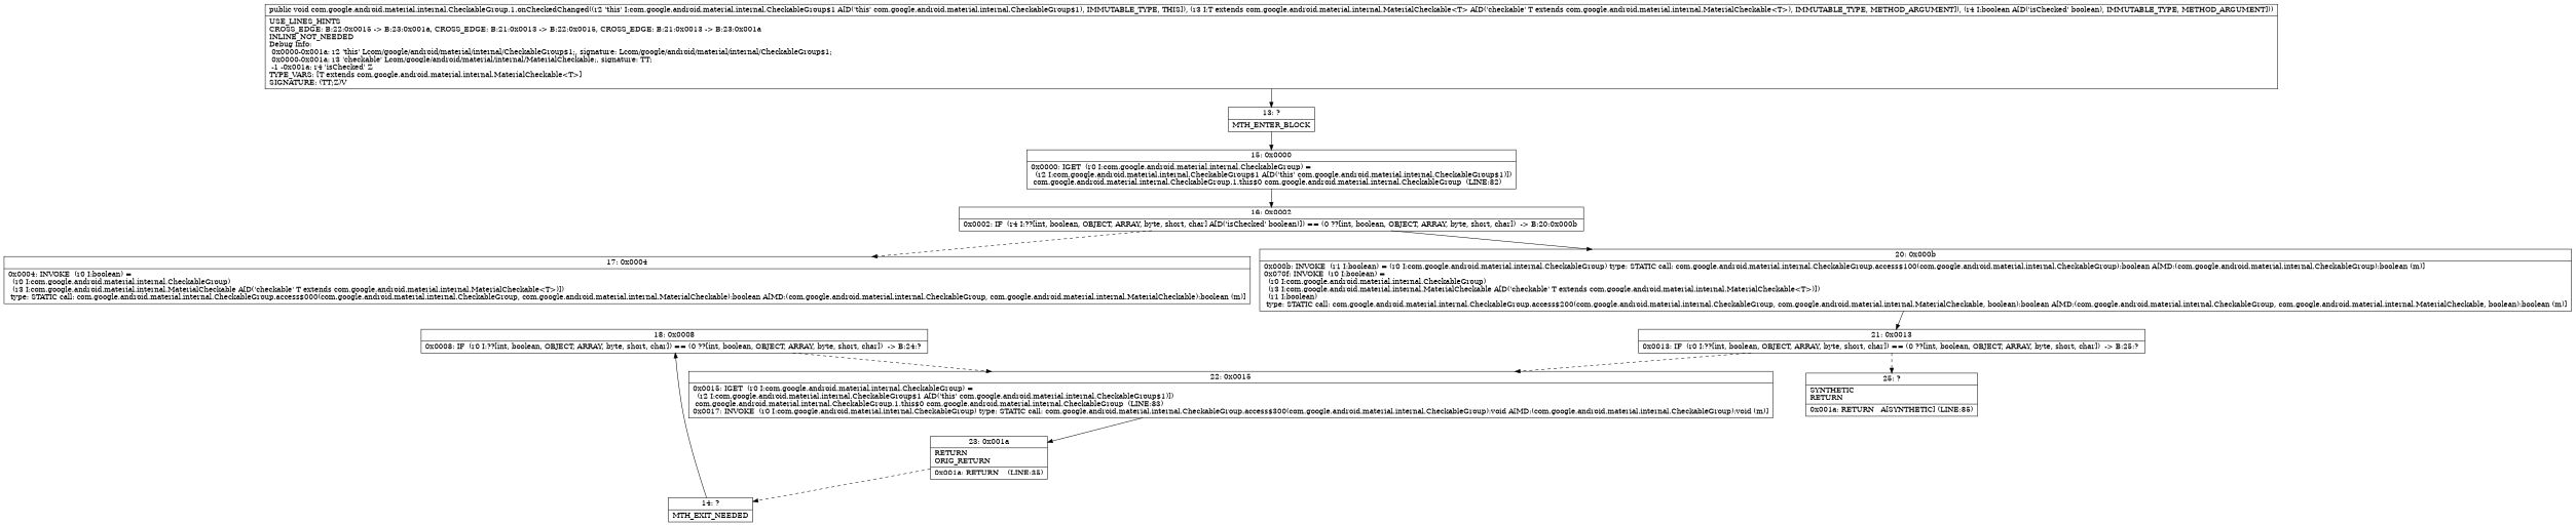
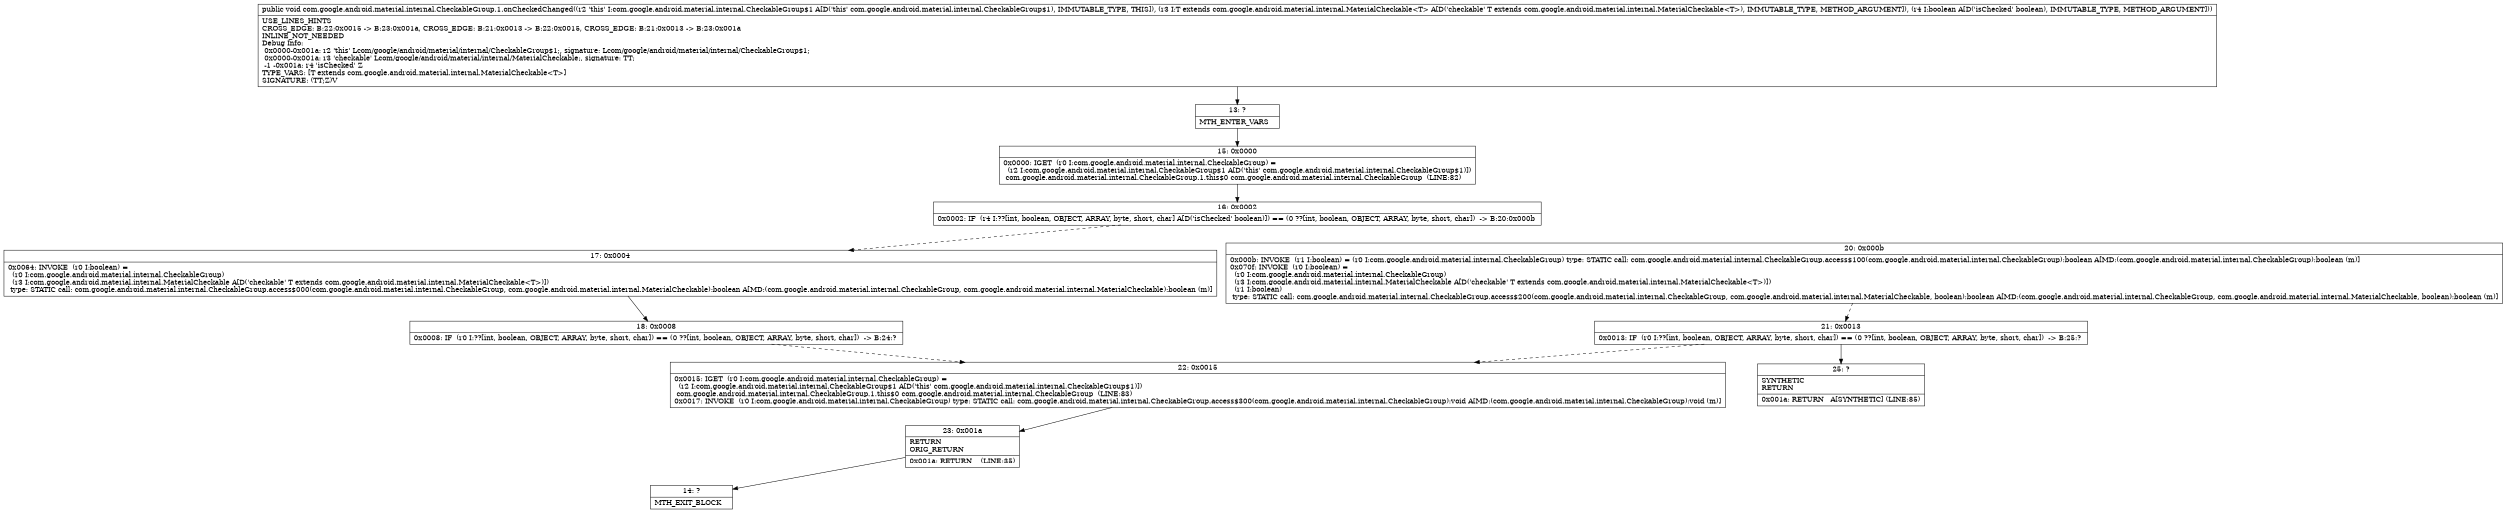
  digraph {
    node [shape=record]
-   n1 [label="{13\:\ ?|MTH_ENTER_BLOCK\l}"]
+   n1 [label="{13\:\ ?|MTH_ENTER_VARS\l}"]
    n2 [label="{15\:\ 0x0000|0x0000: IGET  (r0 I:com.google.android.material.internal.CheckableGroup) = \l  (r2 I:com.google.android.material.internal.CheckableGroup$1 A[D('this' com.google.android.material.internal.CheckableGroup$1)])\l com.google.android.material.internal.CheckableGroup.1.this$0 com.google.android.material.internal.CheckableGroup  (LINE:82)\l}"]
    n3 [label="{16\:\ 0x0002|0x0002: IF  (r4 I:??[int, boolean, OBJECT, ARRAY, byte, short, char] A[D('isChecked' boolean)]) == (0 ??[int, boolean, OBJECT, ARRAY, byte, short, char])  \-\> B:20:0x000b \l}"]
-   n4 [label="{17\:\ 0x0004|0x0004: INVOKE  (r0 I:boolean) = \l  (r0 I:com.google.android.material.internal.CheckableGroup)\l  (r3 I:com.google.android.material.internal.MaterialCheckable A[D('checkable' T extends com.google.android.material.internal.MaterialCheckable\<T\>)])\l type: STATIC call: com.google.android.material.internal.CheckableGroup.access$000(com.google.android.material.internal.CheckableGroup, com.google.android.material.internal.MaterialCheckable):boolean A[MD:(com.google.android.material.internal.CheckableGroup, com.google.android.material.internal.MaterialCheckable):boolean (m)]\l}"]
+   n4 [label="{17\:\ 0x0004|0x0064: INVOKE  (r0 I:boolean) = \l  (r0 I:com.google.android.material.internal.CheckableGroup)\l  (r3 I:com.google.android.material.internal.MaterialCheckable A[D('checkable' T extends com.google.android.material.internal.MaterialCheckable\<T\>)])\l type: STATIC call: com.google.android.material.internal.CheckableGroup.access$000(com.google.android.material.internal.CheckableGroup, com.google.android.material.internal.MaterialCheckable):boolean A[MD:(com.google.android.material.internal.CheckableGroup, com.google.android.material.internal.MaterialCheckable):boolean (m)]\l}"]
    n5 [label="{20\:\ 0x000b|0x000b: INVOKE  (r1 I:boolean) = (r0 I:com.google.android.material.internal.CheckableGroup) type: STATIC call: com.google.android.material.internal.CheckableGroup.access$100(com.google.android.material.internal.CheckableGroup):boolean A[MD:(com.google.android.material.internal.CheckableGroup):boolean (m)]\l0x070f: INVOKE  (r0 I:boolean) = \l  (r0 I:com.google.android.material.internal.CheckableGroup)\l  (r3 I:com.google.android.material.internal.MaterialCheckable A[D('checkable' T extends com.google.android.material.internal.MaterialCheckable\<T\>)])\l  (r1 I:boolean)\l type: STATIC call: com.google.android.material.internal.CheckableGroup.access$200(com.google.android.material.internal.CheckableGroup, com.google.android.material.internal.MaterialCheckable, boolean):boolean A[MD:(com.google.android.material.internal.CheckableGroup, com.google.android.material.internal.MaterialCheckable, boolean):boolean (m)]\l}"]
    n6 [label="{18\:\ 0x0008|0x0008: IF  (r0 I:??[int, boolean, OBJECT, ARRAY, byte, short, char]) == (0 ??[int, boolean, OBJECT, ARRAY, byte, short, char])  \-\> B:24:? \l}"]
    n7 [label="{21\:\ 0x0013|0x0013: IF  (r0 I:??[int, boolean, OBJECT, ARRAY, byte, short, char]) == (0 ??[int, boolean, OBJECT, ARRAY, byte, short, char])  \-\> B:25:? \l}"]
    n8 [label="{22\:\ 0x0015|0x0015: IGET  (r0 I:com.google.android.material.internal.CheckableGroup) = \l  (r2 I:com.google.android.material.internal.CheckableGroup$1 A[D('this' com.google.android.material.internal.CheckableGroup$1)])\l com.google.android.material.internal.CheckableGroup.1.this$0 com.google.android.material.internal.CheckableGroup  (LINE:83)\l0x0017: INVOKE  (r0 I:com.google.android.material.internal.CheckableGroup) type: STATIC call: com.google.android.material.internal.CheckableGroup.access$300(com.google.android.material.internal.CheckableGroup):void A[MD:(com.google.android.material.internal.CheckableGroup):void (m)]\l}"]
    n9 [label="{23\:\ 0x001a|RETURN\lORIG_RETURN\l|0x001a: RETURN    (LINE:35)\l}"]
-   n10 [label="{14\:\ ?|MTH_EXIT_NEEDED\l}"]
+   n10 [label="{14\:\ ?|MTH_EXIT_BLOCK\l}"]
    n11 [label="{25\:\ ?|SYNTHETIC\lRETURN\l|0x001a: RETURN   A[SYNTHETIC] (LINE:85)\l}"]
    n12 [label="{public void com.google.android.material.internal.CheckableGroup.1.onCheckedChanged((r2 'this' I:com.google.android.material.internal.CheckableGroup$1 A[D('this' com.google.android.material.internal.CheckableGroup$1), IMMUTABLE_TYPE, THIS]), (r3 I:T extends com.google.android.material.internal.MaterialCheckable\<T\> A[D('checkable' T extends com.google.android.material.internal.MaterialCheckable\<T\>), IMMUTABLE_TYPE, METHOD_ARGUMENT]), (r4 I:boolean A[D('isChecked' boolean), IMMUTABLE_TYPE, METHOD_ARGUMENT]))  | USE_LINES_HINTS\lCROSS_EDGE: B:22:0x0015 \-\> B:23:0x001a, CROSS_EDGE: B:21:0x0013 \-\> B:22:0x0015, CROSS_EDGE: B:21:0x0013 \-\> B:23:0x001a\lINLINE_NOT_NEEDED\lDebug Info:\l  0x0000\-0x001a: r2 'this' Lcom\/google\/android\/material\/internal\/CheckableGroup$1;, signature: Lcom\/google\/android\/material\/internal\/CheckableGroup$1;\l  0x0000\-0x001a: r3 'checkable' Lcom\/google\/android\/material\/internal\/MaterialCheckable;, signature: TT;\l  \-1 \-0x001a: r4 'isChecked' Z\lTYPE_VARS: [T extends com.google.android.material.internal.MaterialCheckable\<T\>]\lSIGNATURE: (TT;Z)V\l}"]
    n1 -> n2
    n2 -> n3
    n3 -> n4 [style=dashed]
-   n3 -> n5
-   n10 -> n6
-   n5 -> n7
+   n4 -> n6
+   n5 -> n7 [style=dashed]
    n6 -> n8 [style=dashed]
    n7 -> n8 [style=dashed]
-   n7 -> n11 [style=dashed]
+   n7 -> n11
    n8 -> n9
-   n9 -> n10 [style=dashed]
+   n9 -> n10
    n12 -> n1
  }
